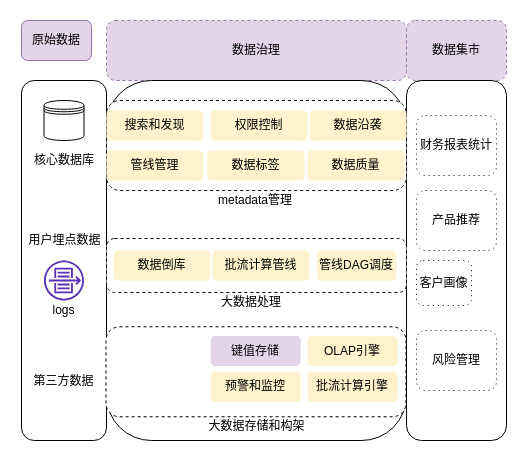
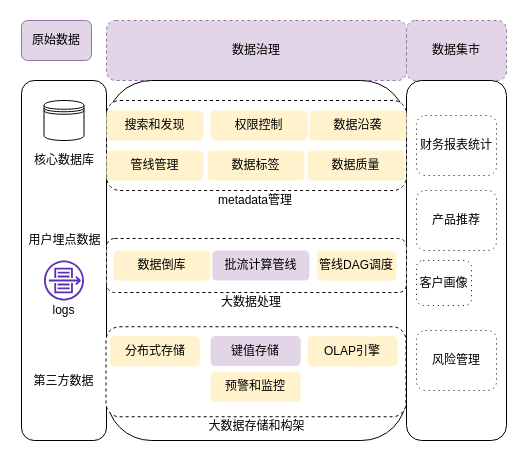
  <mxCell id="0" />
  <mxCell id="1" parent="0" />
  <mxCell id="2" value="原始数据" style="rounded=1;whiteSpace=wrap;html=1;fillColor=#e1d5e7;strokeColor=#9673a6;" vertex="1" parent="1"><mxGeometry x="21" y="20" width="70" height="40" as="geometry" /></mxCell>
  <mxCell id="3" value="" style="rounded=1;whiteSpace=wrap;html=1;" vertex="1" parent="1"><mxGeometry x="21" y="80" width="85" height="360" as="geometry" /></mxCell>
  <mxCell id="4" value="数据治理" style="rounded=1;whiteSpace=wrap;html=1;fillColor=#e1d5e7;strokeColor=#9673a6;dashed=1;" vertex="1" parent="1"><mxGeometry x="106" y="20" width="300" height="60" as="geometry" /></mxCell>
  <mxCell id="5" value="数据集市" style="rounded=1;whiteSpace=wrap;html=1;fillColor=#e1d5e7;strokeColor=#9673a6;dashed=1;" vertex="1" parent="1"><mxGeometry x="406" y="20" width="100" height="60" as="geometry" /></mxCell>
  <mxCell id="6" value="" style="rounded=1;whiteSpace=wrap;html=1;" vertex="1" parent="1"><mxGeometry x="106" y="80" width="300" height="360" as="geometry" /></mxCell>
  <mxCell id="7" value="" style="rounded=1;whiteSpace=wrap;html=1;" vertex="1" parent="1"><mxGeometry x="406" y="80" width="100" height="360" as="geometry" /></mxCell>
  <mxCell id="8" value="" style="shape=datastore;whiteSpace=wrap;html=1;" vertex="1" parent="1"><mxGeometry x="43.5" y="100" width="40" height="40" as="geometry" /></mxCell>
  <mxCell id="9" value="核心数据库" style="text;html=1;strokeColor=none;fillColor=none;align=center;verticalAlign=middle;whiteSpace=wrap;rounded=0;" vertex="1" parent="1"><mxGeometry x="32.5" y="150" width="62" height="20" as="geometry" /></mxCell>
  <mxCell id="10" value="" style="shape=image;html=1;verticalAlign=top;verticalLabelPosition=bottom;labelBackgroundColor=#ffffff;imageAspect=0;aspect=fixed;image=https://cdn2.iconfinder.com/data/icons/user-interface-169/32/about-128.png" vertex="1" parent="1"><mxGeometry x="43.5" y="180" width="40" height="40" as="geometry" /></mxCell>
  <mxCell id="11" value="用户埋点数据" style="text;html=1;strokeColor=none;fillColor=none;align=center;verticalAlign=middle;whiteSpace=wrap;rounded=0;" vertex="1" parent="1"><mxGeometry x="21.5" y="230" width="84.5" height="20" as="geometry" /></mxCell>
  <mxCell id="12" value="" style="outlineConnect=0;fontColor=#232F3E;gradientColor=none;fillColor=#5A30B5;strokeColor=none;dashed=0;verticalLabelPosition=bottom;verticalAlign=top;align=center;html=1;fontSize=12;fontStyle=0;aspect=fixed;pointerEvents=1;shape=mxgraph.aws4.flow_logs;" vertex="1" parent="1"><mxGeometry x="43.5" y="260" width="40" height="40" as="geometry" /></mxCell>
  <mxCell id="13" value="logs" style="text;html=1;strokeColor=none;fillColor=none;align=center;verticalAlign=middle;whiteSpace=wrap;rounded=0;" vertex="1" parent="1"><mxGeometry x="21" y="300" width="84.5" height="20" as="geometry" /></mxCell>
  <mxCell id="14" value="" style="shape=image;html=1;verticalAlign=top;verticalLabelPosition=bottom;labelBackgroundColor=#ffffff;imageAspect=0;aspect=fixed;image=https://cdn0.iconfinder.com/data/icons/business-management-3-4/256/m-50-128.png" vertex="1" parent="1"><mxGeometry x="42.25" y="330" width="41.25" height="41.25" as="geometry" /></mxCell>
  <mxCell id="15" value="第三方数据" style="text;html=1;strokeColor=none;fillColor=none;align=center;verticalAlign=middle;whiteSpace=wrap;rounded=0;" vertex="1" parent="1"><mxGeometry x="20.63" y="371.25" width="84.5" height="20" as="geometry" /></mxCell>
  <mxCell id="16" value="" style="rounded=1;whiteSpace=wrap;html=1;dashed=1;" vertex="1" parent="1"><mxGeometry x="106" y="100" width="300" height="90" as="geometry" /></mxCell>
  <mxCell id="17" value="metadata管理" style="text;html=1;strokeColor=none;fillColor=none;align=center;verticalAlign=middle;whiteSpace=wrap;rounded=0;dashed=1;" vertex="1" parent="1"><mxGeometry x="210.13" y="190" width="90" height="20" as="geometry" /></mxCell>
  <mxCell id="18" value="" style="rounded=1;whiteSpace=wrap;html=1;dashed=1;" vertex="1" parent="1"><mxGeometry x="106" y="238" width="300" height="54" as="geometry" /></mxCell>
  <mxCell id="19" value="大数据处理" style="text;html=1;strokeColor=none;fillColor=none;align=center;verticalAlign=middle;whiteSpace=wrap;rounded=0;dashed=1;" vertex="1" parent="1"><mxGeometry x="206.13" y="292" width="90" height="20" as="geometry" /></mxCell>
  <mxCell id="20" value="" style="rounded=1;whiteSpace=wrap;html=1;dashed=1;" vertex="1" parent="1"><mxGeometry x="105.5" y="326.25" width="300" height="90" as="geometry" /></mxCell>
  <mxCell id="21" value="大数据存储和构架" style="text;html=1;strokeColor=none;fillColor=none;align=center;verticalAlign=middle;whiteSpace=wrap;rounded=0;dashed=1;" vertex="1" parent="1"><mxGeometry x="203.5" y="416.25" width="105" height="20" as="geometry" /></mxCell>
  <mxCell id="22" value="搜索和发现" style="rounded=1;whiteSpace=wrap;html=1;dashed=1;fillColor=#fff2cc;dashPattern=1 4;strokeColor=none;" vertex="1" parent="1"><mxGeometry x="106" y="110" width="97" height="30" as="geometry" /></mxCell>
  <mxCell id="23" value="权限控制" style="rounded=1;whiteSpace=wrap;html=1;dashed=1;fillColor=#fff2cc;dashPattern=1 4;strokeColor=none;" vertex="1" parent="1"><mxGeometry x="210.13" y="110" width="97" height="30" as="geometry" /></mxCell>
  <mxCell id="24" value="数据沿袭" style="rounded=1;whiteSpace=wrap;html=1;dashed=1;fillColor=#fff2cc;dashPattern=1 4;strokeColor=none;" vertex="1" parent="1"><mxGeometry x="309" y="110" width="97" height="30" as="geometry" /></mxCell>
  <mxCell id="25" value="管线管理" style="rounded=1;whiteSpace=wrap;html=1;dashed=1;fillColor=#fff2cc;dashPattern=1 4;strokeColor=none;" vertex="1" parent="1"><mxGeometry x="106" y="150" width="97" height="30" as="geometry" /></mxCell>
  <mxCell id="26" value="数据质量" style="rounded=1;whiteSpace=wrap;html=1;dashed=1;fillColor=#fff2cc;dashPattern=1 4;strokeColor=none;" vertex="1" parent="1"><mxGeometry x="307.13" y="150" width="97" height="30" as="geometry" /></mxCell>
  <mxCell id="27" value="数据标签" style="rounded=1;whiteSpace=wrap;html=1;dashed=1;fillColor=#fff2cc;dashPattern=1 4;strokeColor=none;" vertex="1" parent="1"><mxGeometry x="207" y="150" width="97" height="30" as="geometry" /></mxCell>
  <mxCell id="28" value="数据倒库" style="rounded=1;whiteSpace=wrap;html=1;dashed=1;fillColor=#fff2cc;dashPattern=1 4;strokeColor=none;" vertex="1" parent="1"><mxGeometry x="113" y="250" width="97" height="30" as="geometry" /></mxCell>
- <mxCell id="29" value="批流计算管线" style="rounded=1;whiteSpace=wrap;html=1;dashed=1;fillColor=#fff2cc;dashPattern=1 4;strokeColor=none;" vertex="1" parent="1"><mxGeometry x="211.87" y="250" width="97" height="30" as="geometry" /></mxCell>
+ <mxCell id="29" value="批流计算管线" style="rounded=1;whiteSpace=wrap;html=1;dashed=1;fillColor=#e1d5e7;dashPattern=1 4;strokeColor=none;" vertex="1" parent="1"><mxGeometry x="211.87" y="250" width="97" height="30" as="geometry" /></mxCell>
  <mxCell id="30" value="管线DAG调度" style="rounded=1;whiteSpace=wrap;html=1;dashed=1;fillColor=#fff2cc;dashPattern=1 4;strokeColor=none;" vertex="1" parent="1"><mxGeometry x="316.37" y="250" width="79.5" height="30" as="geometry" /></mxCell>
+ <mxCell id="31" value="分布式存储" style="rounded=1;whiteSpace=wrap;html=1;dashed=1;fillColor=#fff2cc;dashPattern=1 4;strokeColor=none;" vertex="1" parent="1"><mxGeometry x="109.5" y="335.63" width="90" height="30" as="geometry" /></mxCell>
  <mxCell id="32" value="键值存储" style="rounded=1;whiteSpace=wrap;html=1;dashed=1;fillColor=#e1d5e7;dashPattern=1 4;strokeColor=none;" vertex="1" parent="1"><mxGeometry x="210.13" y="335.62" width="90" height="30" as="geometry" /></mxCell>
  <mxCell id="33" value="OLAP引擎" style="rounded=1;whiteSpace=wrap;html=1;dashed=1;fillColor=#fff2cc;dashPattern=1 4;strokeColor=none;" vertex="1" parent="1"><mxGeometry x="307.13" y="335.63" width="90" height="30" as="geometry" /></mxCell>
  <mxCell id="34" value="预警和监控" style="rounded=1;whiteSpace=wrap;html=1;dashed=1;fillColor=#fff2cc;dashPattern=1 4;strokeColor=none;" vertex="1" parent="1"><mxGeometry x="210.13" y="371.25" width="90" height="30" as="geometry" /></mxCell>
- <mxCell id="35" value="批流计算引擎" style="rounded=1;whiteSpace=wrap;html=1;dashed=1;fillColor=#fff2cc;dashPattern=1 4;strokeColor=none;" vertex="1" parent="1"><mxGeometry x="307.13" y="371.25" width="90" height="30" as="geometry" /></mxCell>
  <mxCell id="36" style="edgeStyle=orthogonalEdgeStyle;rounded=0;orthogonalLoop=1;jettySize=auto;html=1;exitX=0.5;exitY=1;exitDx=0;exitDy=0;" edge="1" parent="1" source="19" target="19"><mxGeometry relative="1" as="geometry" /></mxCell>
  <mxCell id="37" value="财务报表统计" style="rounded=1;whiteSpace=wrap;html=1;dashed=1;dashPattern=1 4;" vertex="1" parent="1"><mxGeometry x="416" y="115" width="80" height="60" as="geometry" /></mxCell>
  <mxCell id="38" value="产品推荐" style="rounded=1;whiteSpace=wrap;html=1;dashed=1;dashPattern=1 4;" vertex="1" parent="1"><mxGeometry x="416" y="190" width="80" height="60" as="geometry" /></mxCell>
  <mxCell id="39" value="客户画像" style="rounded=1;whiteSpace=wrap;html=1;dashed=1;dashPattern=1 4;" vertex="1" parent="1"><mxGeometry x="416" y="260" width="55" height="45" as="geometry" /></mxCell>
  <mxCell id="40" value="风险管理" style="rounded=1;whiteSpace=wrap;html=1;dashed=1;dashPattern=1 4;" vertex="1" parent="1"><mxGeometry x="416" y="330" width="80" height="60" as="geometry" /></mxCell>
